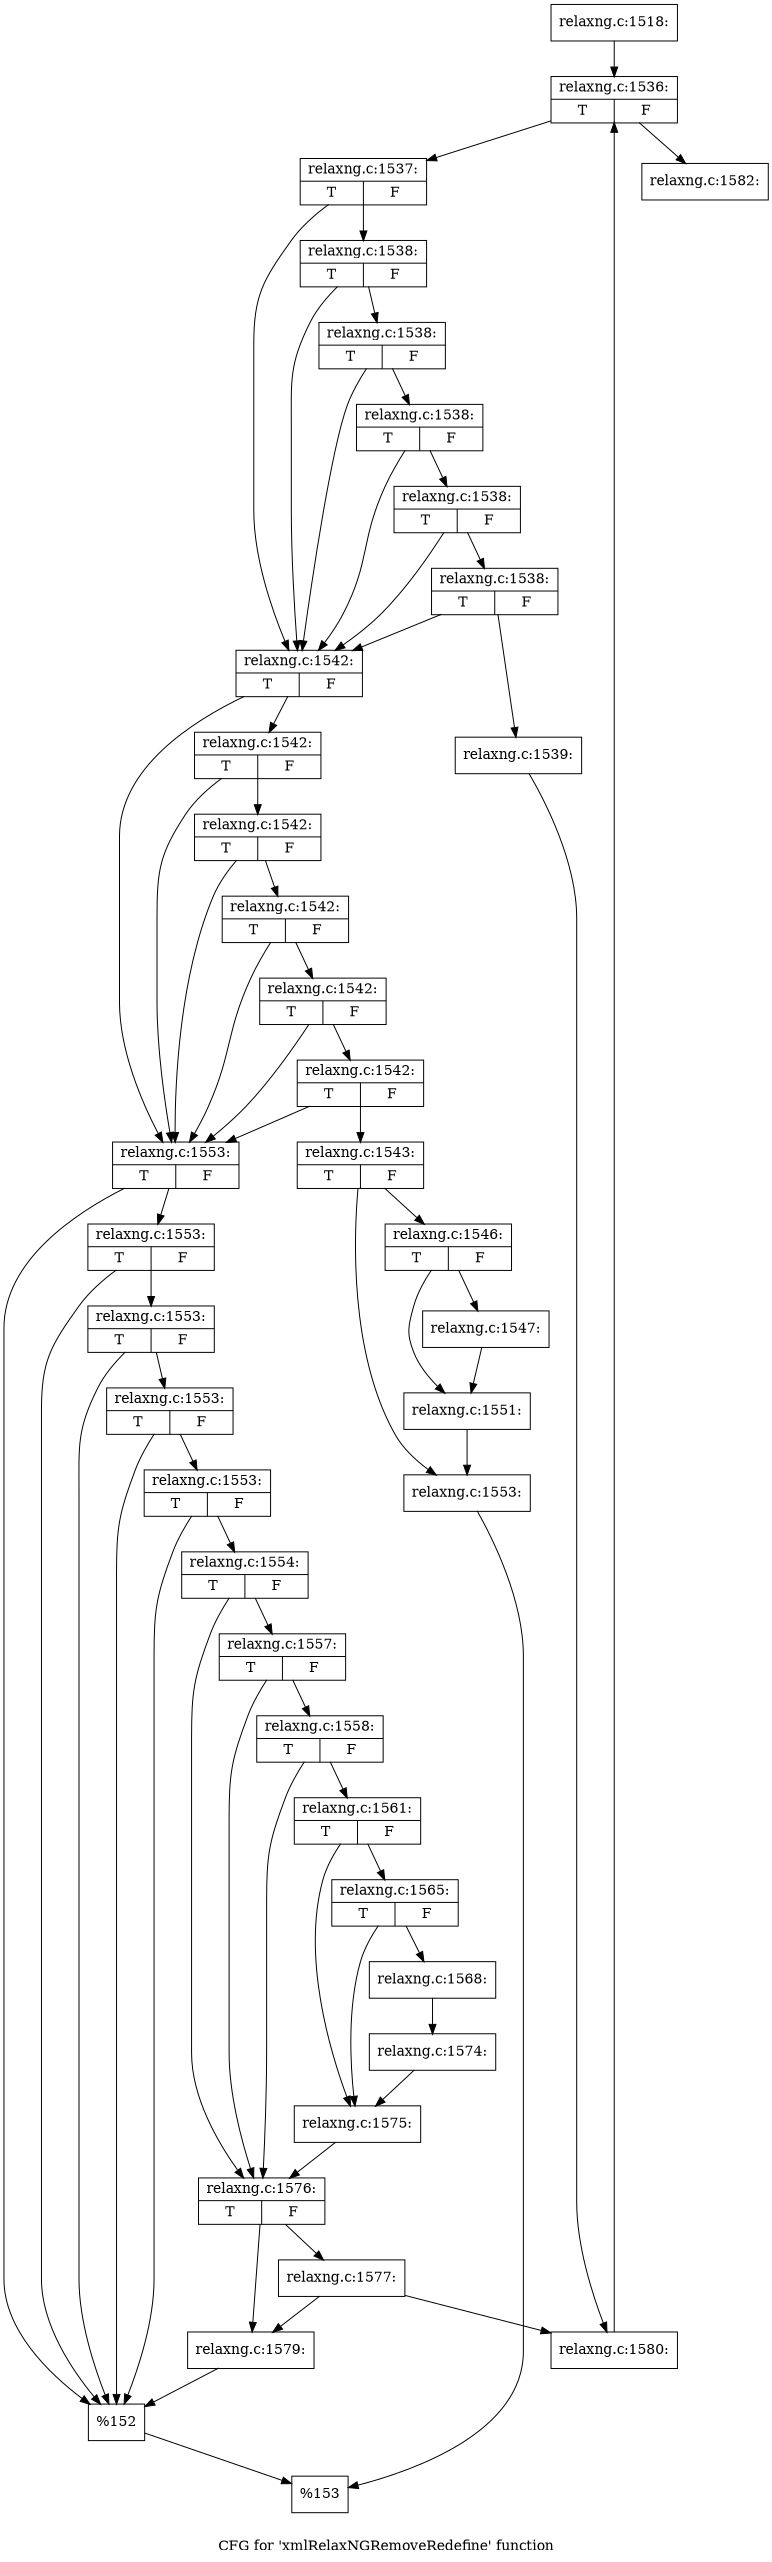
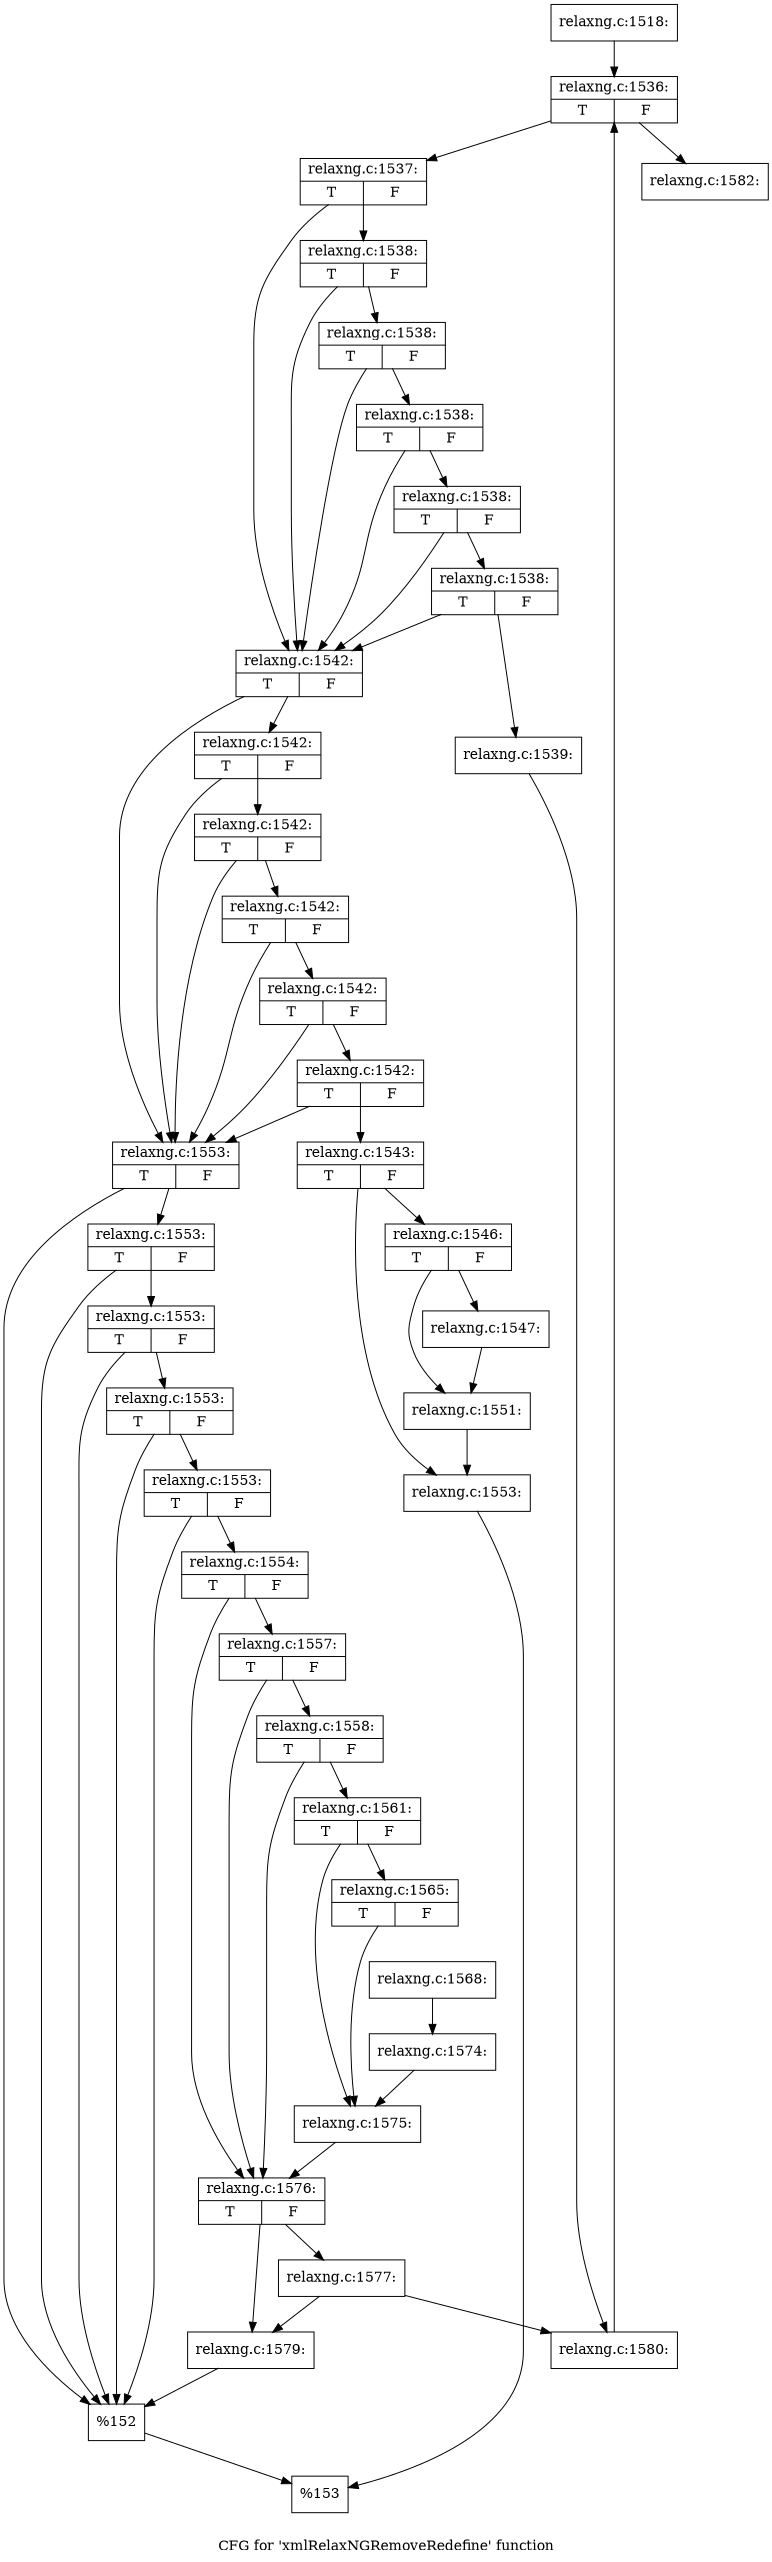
  digraph {
    label="CFG for 'xmlRelaxNGRemoveRedefine' function"
    node [shape=record]
    n1 [label="{relaxng.c:1518:}"]
    n2 [label="{relaxng.c:1536:|{<s0>T|<s1>F}}"]
    n3 [label="{relaxng.c:1537:|{<s0>T|<s1>F}}"]
    n4 [label="{relaxng.c:1582:}"]
    n5 [label="{relaxng.c:1538:|{<s0>T|<s1>F}}"]
    n6 [label="{relaxng.c:1542:|{<s0>T|<s1>F}}"]
    n7 [label="{relaxng.c:1538:|{<s0>T|<s1>F}}"]
    n8 [label="{relaxng.c:1542:|{<s0>T|<s1>F}}"]
    n9 [label="{relaxng.c:1553:|{<s0>T|<s1>F}}"]
    n10 [label="{relaxng.c:1538:|{<s0>T|<s1>F}}"]
    n11 [label="{relaxng.c:1542:|{<s0>T|<s1>F}}"]
    n12 [label="{relaxng.c:1553:|{<s0>T|<s1>F}}"]
    n13 [label="{%152}"]
    n14 [label="{relaxng.c:1538:|{<s0>T|<s1>F}}"]
    n15 [label="{relaxng.c:1538:|{<s0>T|<s1>F}}"]
    n16 [label="{relaxng.c:1539:}"]
    n17 [label="{relaxng.c:1580:}"]
    n18 [label="{relaxng.c:1542:|{<s0>T|<s1>F}}"]
    n19 [label="{relaxng.c:1553:|{<s0>T|<s1>F}}"]
    n20 [label="{%153}"]
    n21 [label="{relaxng.c:1542:|{<s0>T|<s1>F}}"]
    n22 [label="{relaxng.c:1542:|{<s0>T|<s1>F}}"]
    n23 [label="{relaxng.c:1543:|{<s0>T|<s1>F}}"]
    n24 [label="{relaxng.c:1546:|{<s0>T|<s1>F}}"]
    n25 [label="{relaxng.c:1553:}"]
    n26 [label="{relaxng.c:1547:}"]
    n27 [label="{relaxng.c:1551:}"]
    n28 [label="{relaxng.c:1553:|{<s0>T|<s1>F}}"]
    n29 [label="{relaxng.c:1553:|{<s0>T|<s1>F}}"]
    n30 [label="{relaxng.c:1554:|{<s0>T|<s1>F}}"]
    n31 [label="{relaxng.c:1557:|{<s0>T|<s1>F}}"]
    n32 [label="{relaxng.c:1576:|{<s0>T|<s1>F}}"]
    n33 [label="{relaxng.c:1558:|{<s0>T|<s1>F}}"]
    n34 [label="{relaxng.c:1577:}"]
    n35 [label="{relaxng.c:1579:}"]
    n36 [label="{relaxng.c:1561:|{<s0>T|<s1>F}}"]
    n37 [label="{relaxng.c:1565:|{<s0>T|<s1>F}}"]
    n38 [label="{relaxng.c:1575:}"]
    n39 [label="{relaxng.c:1568:}"]
    n40 [label="{relaxng.c:1574:}"]
    n1 -> n2
    n2 -> n3
    n2 -> n4
    n3 -> n5
    n3 -> n6
    n5 -> n6
    n5 -> n7
    n6 -> n8
    n6 -> n9
    n7 -> n6
    n7 -> n10
    n8 -> n9
    n8 -> n11
    n9 -> n12
    n9 -> n13
    n10 -> n6
    n10 -> n14
    n11 -> n9
    n11 -> n18
    n12 -> n13
    n12 -> n19
    n13 -> n20
    n14 -> n6
    n14 -> n15
    n15 -> n6
    n15 -> n16
    n16 -> n17
    n17 -> n2
    n18 -> n9
    n18 -> n21
    n19 -> n13
    n19 -> n28
    n21 -> n9
    n21 -> n22
    n22 -> n9
    n22 -> n23
    n23 -> n24
    n23 -> n25
    n24 -> n26
    n24 -> n27
    n25 -> n20
    n26 -> n27
    n27 -> n25
    n28 -> n13
    n28 -> n29
    n29 -> n13
    n29 -> n30
    n30 -> n31
    n30 -> n32
    n31 -> n32
    n31 -> n33
    n32 -> n34
    n32 -> n35
    n33 -> n32
    n33 -> n36
    n34 -> n17
    n34 -> n35
    n35 -> n13
    n36 -> n37
    n36 -> n38
    n37 -> n38
-   n37 -> n39
    n38 -> n32
    n39 -> n40
    n40 -> n38
  }
